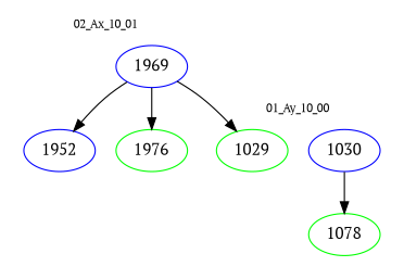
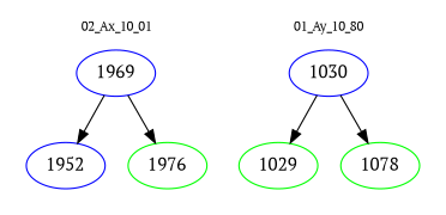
  digraph {
    fontname="PT Serif"
    node [color=blue fontname="PT Serif"]
    edge [color=black fontname="PT Serif"]
    n1 [label=1969]
    n2 [label=1952]
    n3 [color=green label=1976]
    n4 [label=1030]
    n5 [color=green label=1029]
    n6 [color=green label=1078]
    subgraph cluster_1 {
      color=white
      fontsize=10
      label="02_Ax_10_01"
      n1
      n2
      n3
    }
    subgraph cluster_2 {
      color=white
      fontsize=10
-     label="01_Ay_10_00"
+     label="01_Ay_10_80"
      n4
      n5
      n6
    }
    n1 -> n2
    n1 -> n3
-   n1 -> n5
+   n4 -> n5
    n4 -> n6
  }
